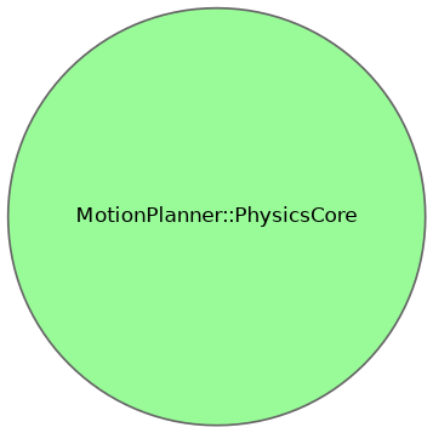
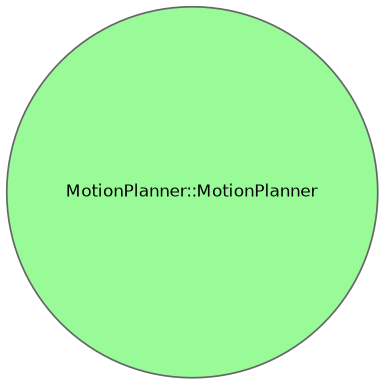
  digraph {
    rankdir=LR
-   n1 [color=grey40 fillcolor=palegreen fontname=Helvetica fontsize=10 height=0.2 label="MotionPlanner::PhysicsCore" shape=circle style=filled width=0.4]
+   n1 [color=grey40 fillcolor=palegreen fontname=Helvetica fontsize=10 height=0.2 label="MotionPlanner::MotionPlanner" shape=circle style=filled width=0.4]
  }
